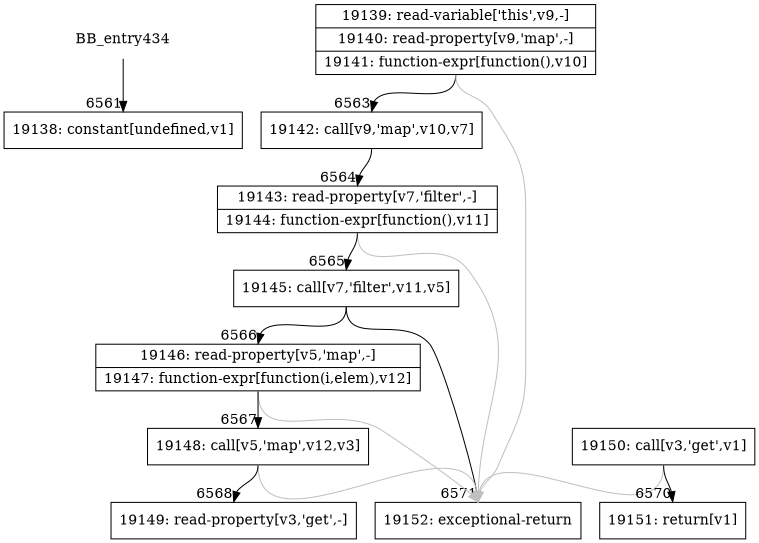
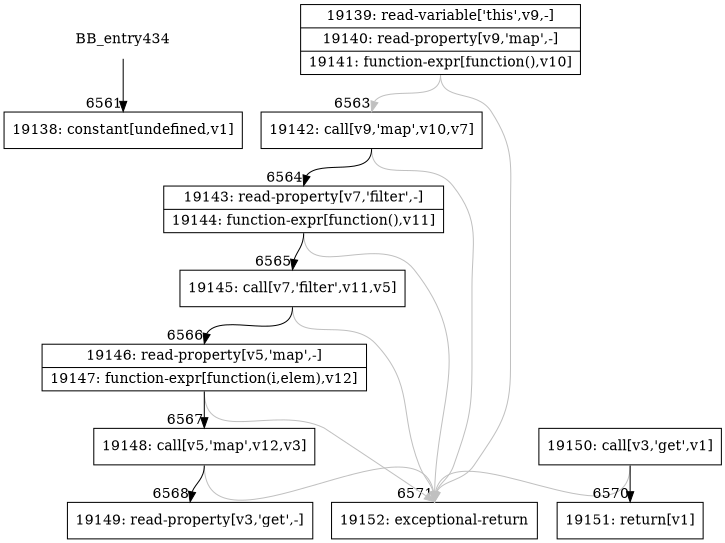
  digraph {
    rankdir=TD
    node [shape=record]
    edge [headport=n tailport=s]
    n1 [label=BB_entry434 shape=none]
    n2 [label="{19138: constant[undefined,v1]}"]
    n3 [label="{19139: read-variable['this',v9,-]|19140: read-property[v9,'map',-]|19141: function-expr[function(),v10]}"]
    n4 [label="{19142: call[v9,'map',v10,v7]}"]
    n5 [label="{19152: exceptional-return}"]
    n6 [label="{19143: read-property[v7,'filter',-]|19144: function-expr[function(),v11]}"]
    n7 [label="{19145: call[v7,'filter',v11,v5]}"]
    n8 [label="{19146: read-property[v5,'map',-]|19147: function-expr[function(i,elem),v12]}"]
    n9 [label="{19148: call[v5,'map',v12,v3]}"]
    n10 [label="{19149: read-property[v3,'get',-]}"]
    n11 [label="{19150: call[v3,'get',v1]}"]
    n12 [label="{19151: return[v1]}"]
    n1 -> n2 [headlabel="    6561"]
-   n3 -> n4 [headlabel="      6563"]
+   n3 -> n4 [headlabel="      6563" color=gray]
    n3 -> n5 [color=gray headlabel="      6571"]
+   n4 -> n5 [color=gray]
    n4 -> n6 [headlabel="      6564"]
    n6 -> n5 [color=gray]
    n6 -> n7 [headlabel="      6565"]
-   n7 -> n5 [color=black]
+   n7 -> n5 [color=gray]
    n7 -> n8 [headlabel="      6566"]
    n8 -> n5 [color=gray]
    n8 -> n9 [headlabel="      6567"]
    n9 -> n5 [color=gray]
    n9 -> n10 [headlabel="      6568"]
    n11 -> n5 [color=gray]
    n11 -> n12 [headlabel="      6570"]
  }
